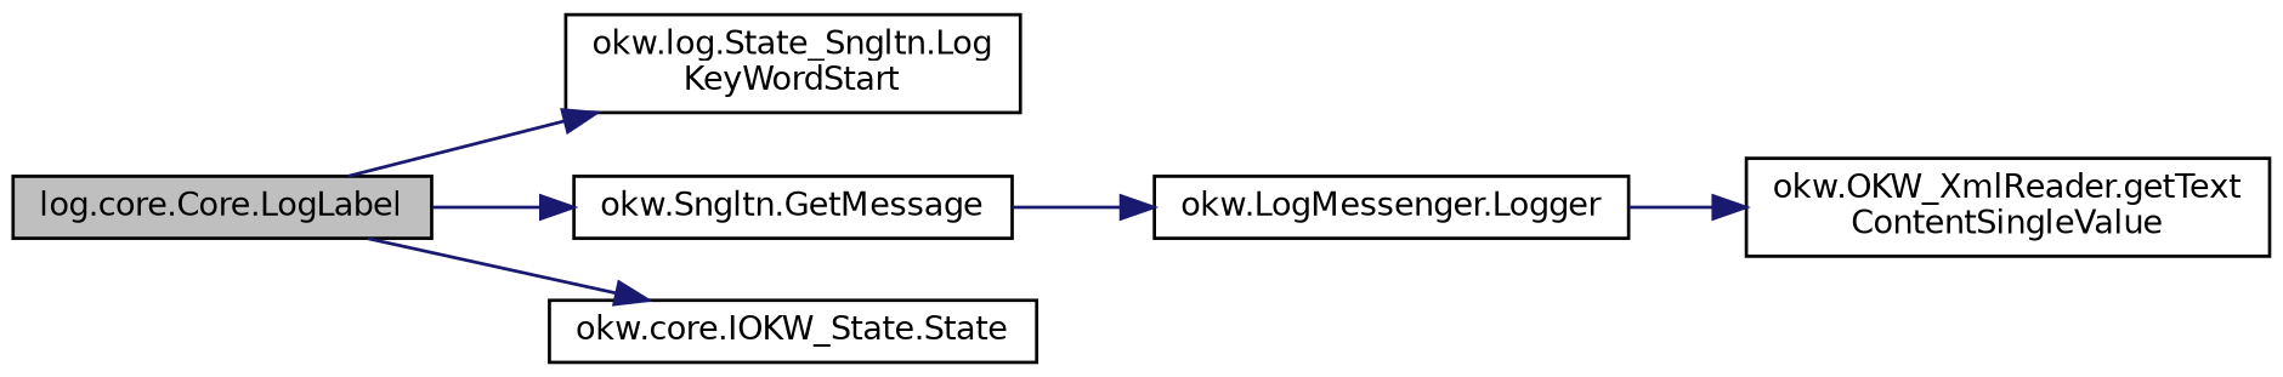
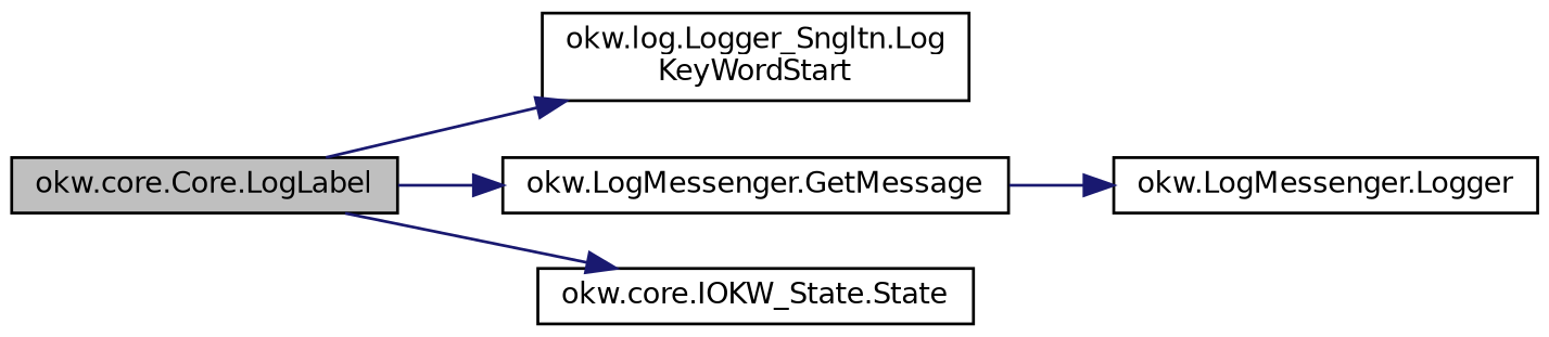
  digraph {
    rankdir=LR
    node [color=black fillcolor=white fontname=Helvetica fontsize=10 shape=record style=filled]
    edge [color=midnightblue fontname=Helvetica fontsize=10 labelfontname=Helvetica labelfontsize=10 style=solid]
-   n1 [fillcolor=grey75 fontcolor=black height=0.2 label="log.core.Core.LogLabel" width=0.4]
-   n2 [height=0.2 label="okw.log.State_Sngltn.Log\lKeyWordStart" width=0.4]
-   n3 [height=0.2 label="okw.Sngltn.GetMessage" width=0.4]
+   n1 [fillcolor=grey75 fontcolor=black height=0.2 label="okw.core.Core.LogLabel" width=0.4]
+   n2 [height=0.2 label="okw.log.Logger_Sngltn.Log\lKeyWordStart" width=0.4]
+   n3 [height=0.2 label="okw.LogMessenger.GetMessage" width=0.4]
    n4 [height=0.2 label="okw.core.IOKW_State.State" width=0.4]
    n5 [height=0.2 label="okw.LogMessenger.Logger" width=0.4]
-   n6 [height=0.2 label="okw.OKW_XmlReader.getText\lContentSingleValue" width=0.4]
    n1 -> n2
    n1 -> n3
    n1 -> n4
    n3 -> n5
-   n5 -> n6
  }
